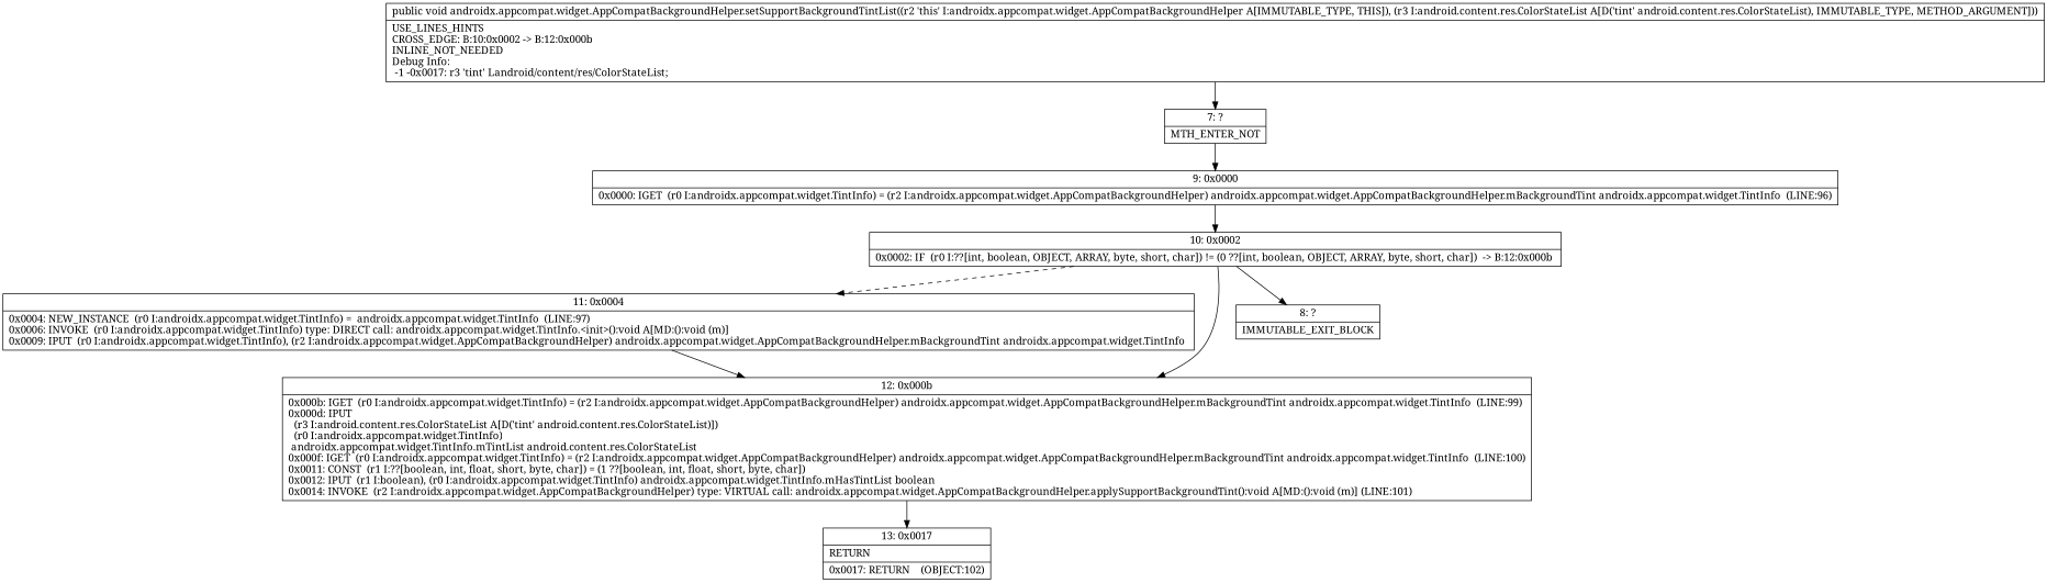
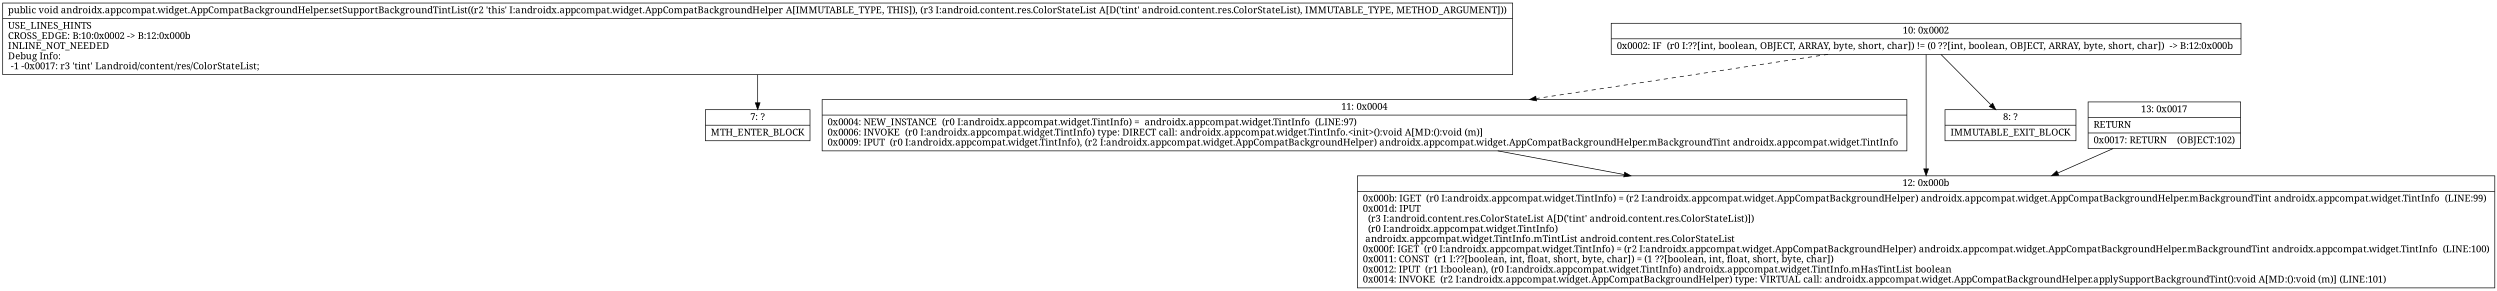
  digraph {
    fontname="Noto Serif"
    node [fontname="Noto Serif" shape=record]
    edge [fontname="Noto Serif"]
-   n1 [label="{7\:\ ?|MTH_ENTER_NOT\l}"]
-   n2 [label="{9\:\ 0x0000|0x0000: IGET  (r0 I:androidx.appcompat.widget.TintInfo) = (r2 I:androidx.appcompat.widget.AppCompatBackgroundHelper) androidx.appcompat.widget.AppCompatBackgroundHelper.mBackgroundTint androidx.appcompat.widget.TintInfo  (LINE:96)\l}"]
+   n1 [label="{7\:\ ?|MTH_ENTER_BLOCK\l}"]
    n3 [label="{10\:\ 0x0002|0x0002: IF  (r0 I:??[int, boolean, OBJECT, ARRAY, byte, short, char]) != (0 ??[int, boolean, OBJECT, ARRAY, byte, short, char])  \-\> B:12:0x000b \l}"]
    n4 [label="{11\:\ 0x0004|0x0004: NEW_INSTANCE  (r0 I:androidx.appcompat.widget.TintInfo) =  androidx.appcompat.widget.TintInfo  (LINE:97)\l0x0006: INVOKE  (r0 I:androidx.appcompat.widget.TintInfo) type: DIRECT call: androidx.appcompat.widget.TintInfo.\<init\>():void A[MD:():void (m)]\l0x0009: IPUT  (r0 I:androidx.appcompat.widget.TintInfo), (r2 I:androidx.appcompat.widget.AppCompatBackgroundHelper) androidx.appcompat.widget.AppCompatBackgroundHelper.mBackgroundTint androidx.appcompat.widget.TintInfo \l}"]
-   n5 [label="{12\:\ 0x000b|0x000b: IGET  (r0 I:androidx.appcompat.widget.TintInfo) = (r2 I:androidx.appcompat.widget.AppCompatBackgroundHelper) androidx.appcompat.widget.AppCompatBackgroundHelper.mBackgroundTint androidx.appcompat.widget.TintInfo  (LINE:99)\l0x000d: IPUT  \l  (r3 I:android.content.res.ColorStateList A[D('tint' android.content.res.ColorStateList)])\l  (r0 I:androidx.appcompat.widget.TintInfo)\l androidx.appcompat.widget.TintInfo.mTintList android.content.res.ColorStateList \l0x000f: IGET  (r0 I:androidx.appcompat.widget.TintInfo) = (r2 I:androidx.appcompat.widget.AppCompatBackgroundHelper) androidx.appcompat.widget.AppCompatBackgroundHelper.mBackgroundTint androidx.appcompat.widget.TintInfo  (LINE:100)\l0x0011: CONST  (r1 I:??[boolean, int, float, short, byte, char]) = (1 ??[boolean, int, float, short, byte, char]) \l0x0012: IPUT  (r1 I:boolean), (r0 I:androidx.appcompat.widget.TintInfo) androidx.appcompat.widget.TintInfo.mHasTintList boolean \l0x0014: INVOKE  (r2 I:androidx.appcompat.widget.AppCompatBackgroundHelper) type: VIRTUAL call: androidx.appcompat.widget.AppCompatBackgroundHelper.applySupportBackgroundTint():void A[MD:():void (m)] (LINE:101)\l}"]
+   n5 [label="{12\:\ 0x000b|0x000b: IGET  (r0 I:androidx.appcompat.widget.TintInfo) = (r2 I:androidx.appcompat.widget.AppCompatBackgroundHelper) androidx.appcompat.widget.AppCompatBackgroundHelper.mBackgroundTint androidx.appcompat.widget.TintInfo  (LINE:99)\l0x001d: IPUT  \l  (r3 I:android.content.res.ColorStateList A[D('tint' android.content.res.ColorStateList)])\l  (r0 I:androidx.appcompat.widget.TintInfo)\l androidx.appcompat.widget.TintInfo.mTintList android.content.res.ColorStateList \l0x000f: IGET  (r0 I:androidx.appcompat.widget.TintInfo) = (r2 I:androidx.appcompat.widget.AppCompatBackgroundHelper) androidx.appcompat.widget.AppCompatBackgroundHelper.mBackgroundTint androidx.appcompat.widget.TintInfo  (LINE:100)\l0x0011: CONST  (r1 I:??[boolean, int, float, short, byte, char]) = (1 ??[boolean, int, float, short, byte, char]) \l0x0012: IPUT  (r1 I:boolean), (r0 I:androidx.appcompat.widget.TintInfo) androidx.appcompat.widget.TintInfo.mHasTintList boolean \l0x0014: INVOKE  (r2 I:androidx.appcompat.widget.AppCompatBackgroundHelper) type: VIRTUAL call: androidx.appcompat.widget.AppCompatBackgroundHelper.applySupportBackgroundTint():void A[MD:():void (m)] (LINE:101)\l}"]
    n6 [label="{8\:\ ?|IMMUTABLE_EXIT_BLOCK\l}"]
    n7 [label="{13\:\ 0x0017|RETURN\l|0x0017: RETURN    (OBJECT:102)\l}"]
    n8 [label="{public void androidx.appcompat.widget.AppCompatBackgroundHelper.setSupportBackgroundTintList((r2 'this' I:androidx.appcompat.widget.AppCompatBackgroundHelper A[IMMUTABLE_TYPE, THIS]), (r3 I:android.content.res.ColorStateList A[D('tint' android.content.res.ColorStateList), IMMUTABLE_TYPE, METHOD_ARGUMENT]))  | USE_LINES_HINTS\lCROSS_EDGE: B:10:0x0002 \-\> B:12:0x000b\lINLINE_NOT_NEEDED\lDebug Info:\l  \-1 \-0x0017: r3 'tint' Landroid\/content\/res\/ColorStateList;\l}"]
-   n1 -> n2
-   n2 -> n3
    n3 -> n4 [style=dashed]
    n3 -> n5
    n3 -> n6
    n4 -> n5
-   n5 -> n7
+   n7 -> n5
    n8 -> n1
  }
